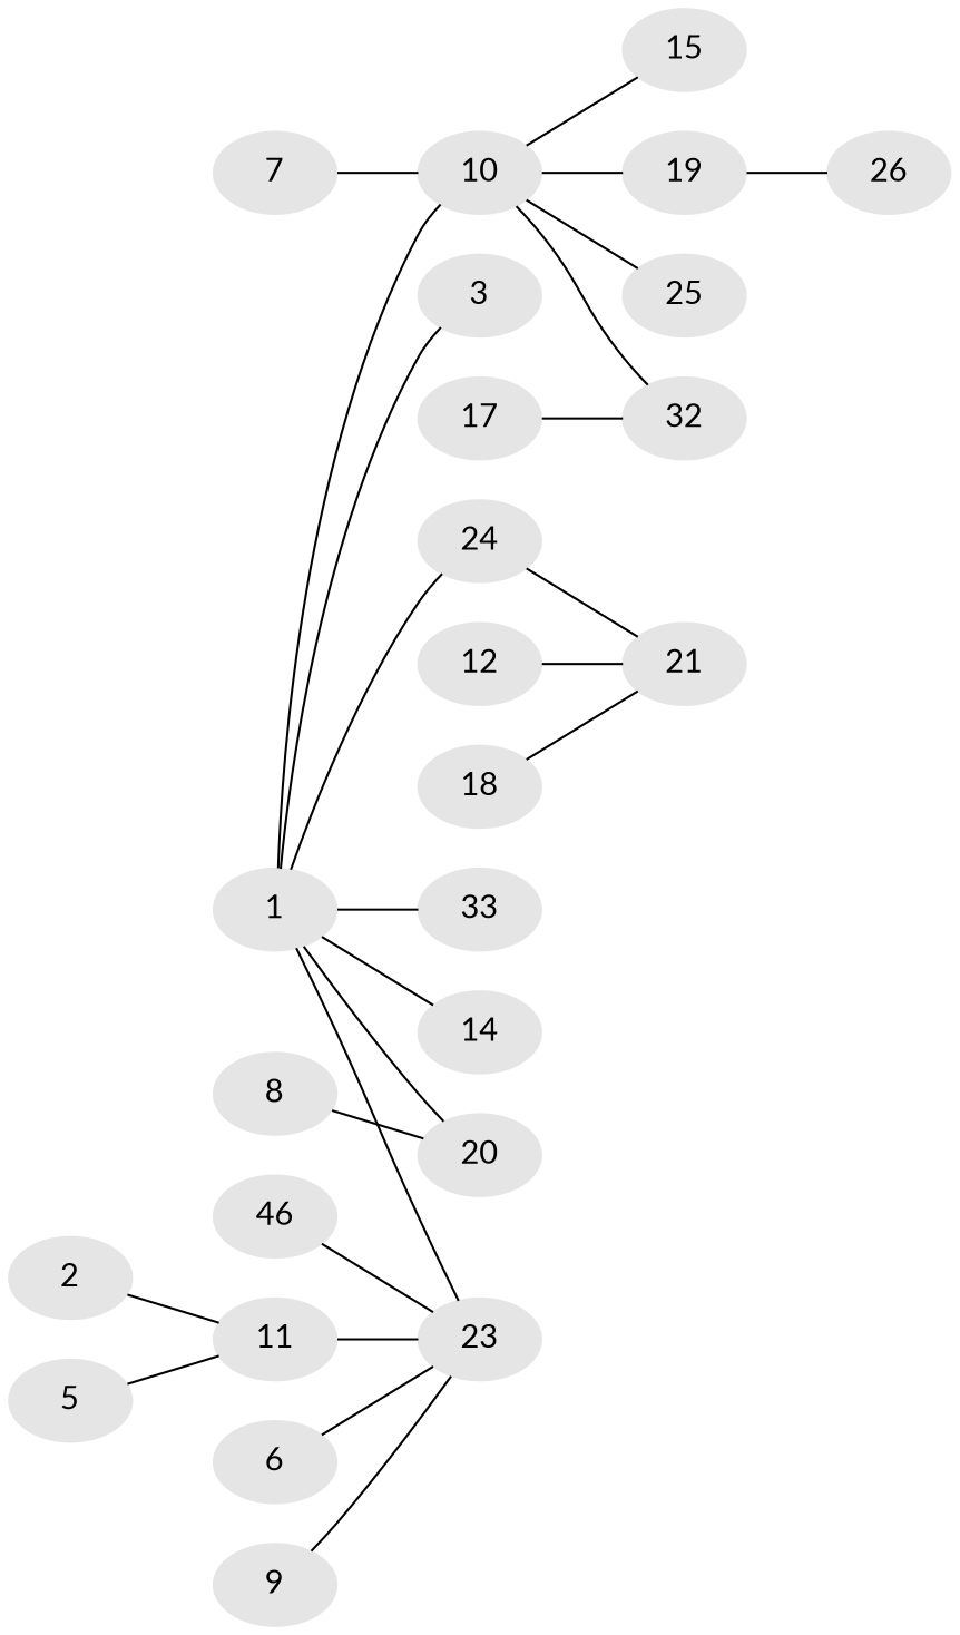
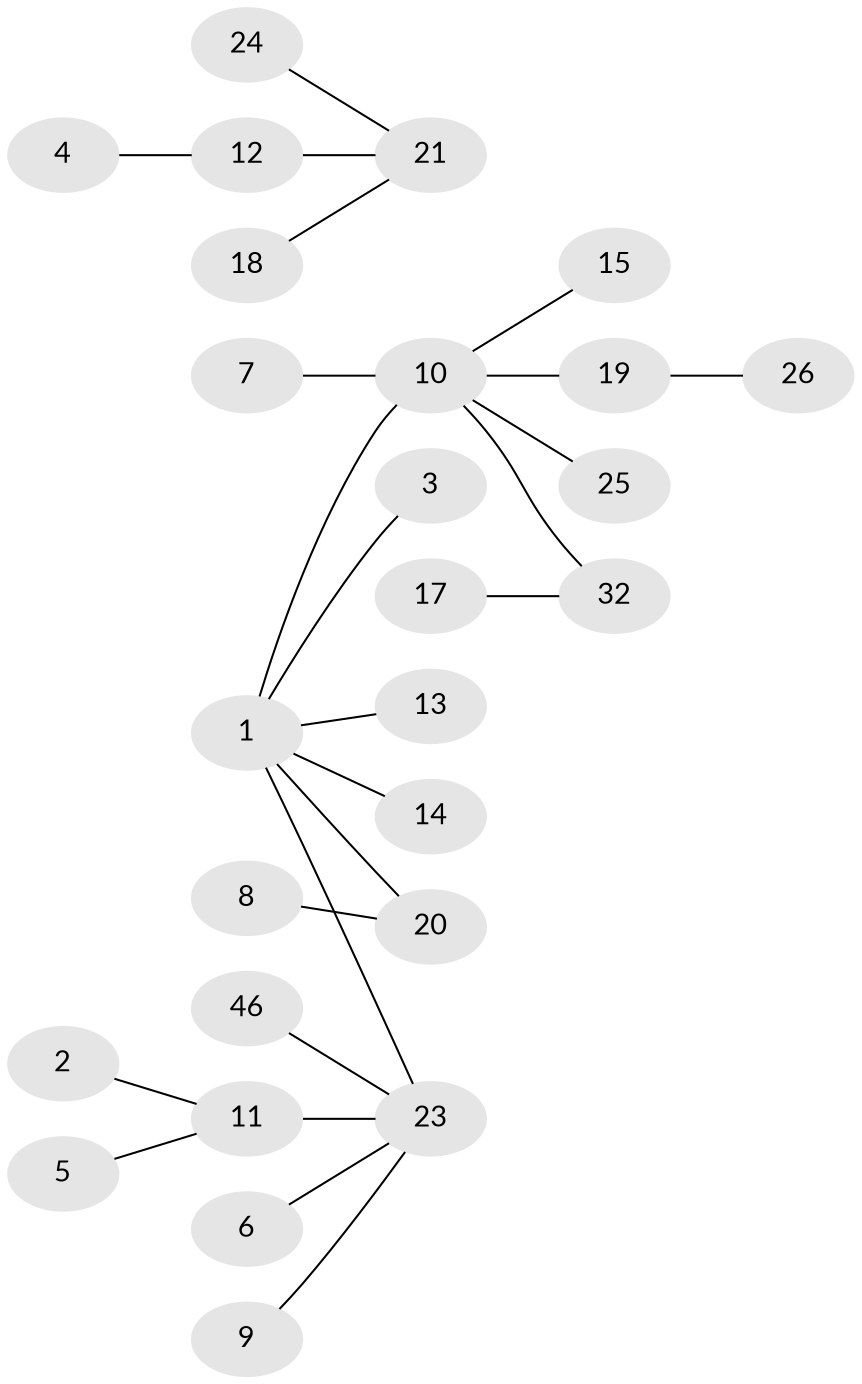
  graph {
    fontname=Lato
    rankdir=LR
    node [color=gray90 fontname=Lato style=filled]
    edge [fontname=Lato weight=1.0]
    1
    3
    10
-   13 [label=33]
+   13
    14
    20
    23
    24
    15
    19
    n11 [label=32]
    25
    21
    2
    11
+   4
    12
    5
    6
    7
    8
    9
    26
    n24 [label=46]
    17
    18
    1 -- 3
    1 -- 10
    1 -- 13
    1 -- 14
    1 -- 20
    1 -- 23
-   1 -- 24
    10 -- 15
    10 -- 19
    10 -- n11
    10 -- 25
    24 -- 21
    19 -- 26
    2 -- 11
    11 -- 23
+   4 -- 12
    12 -- 21
    5 -- 11
    6 -- 23
    7 -- 10
    8 -- 20
    9 -- 23
    n24 -- 23
    17 -- n11
    18 -- 21
  }
